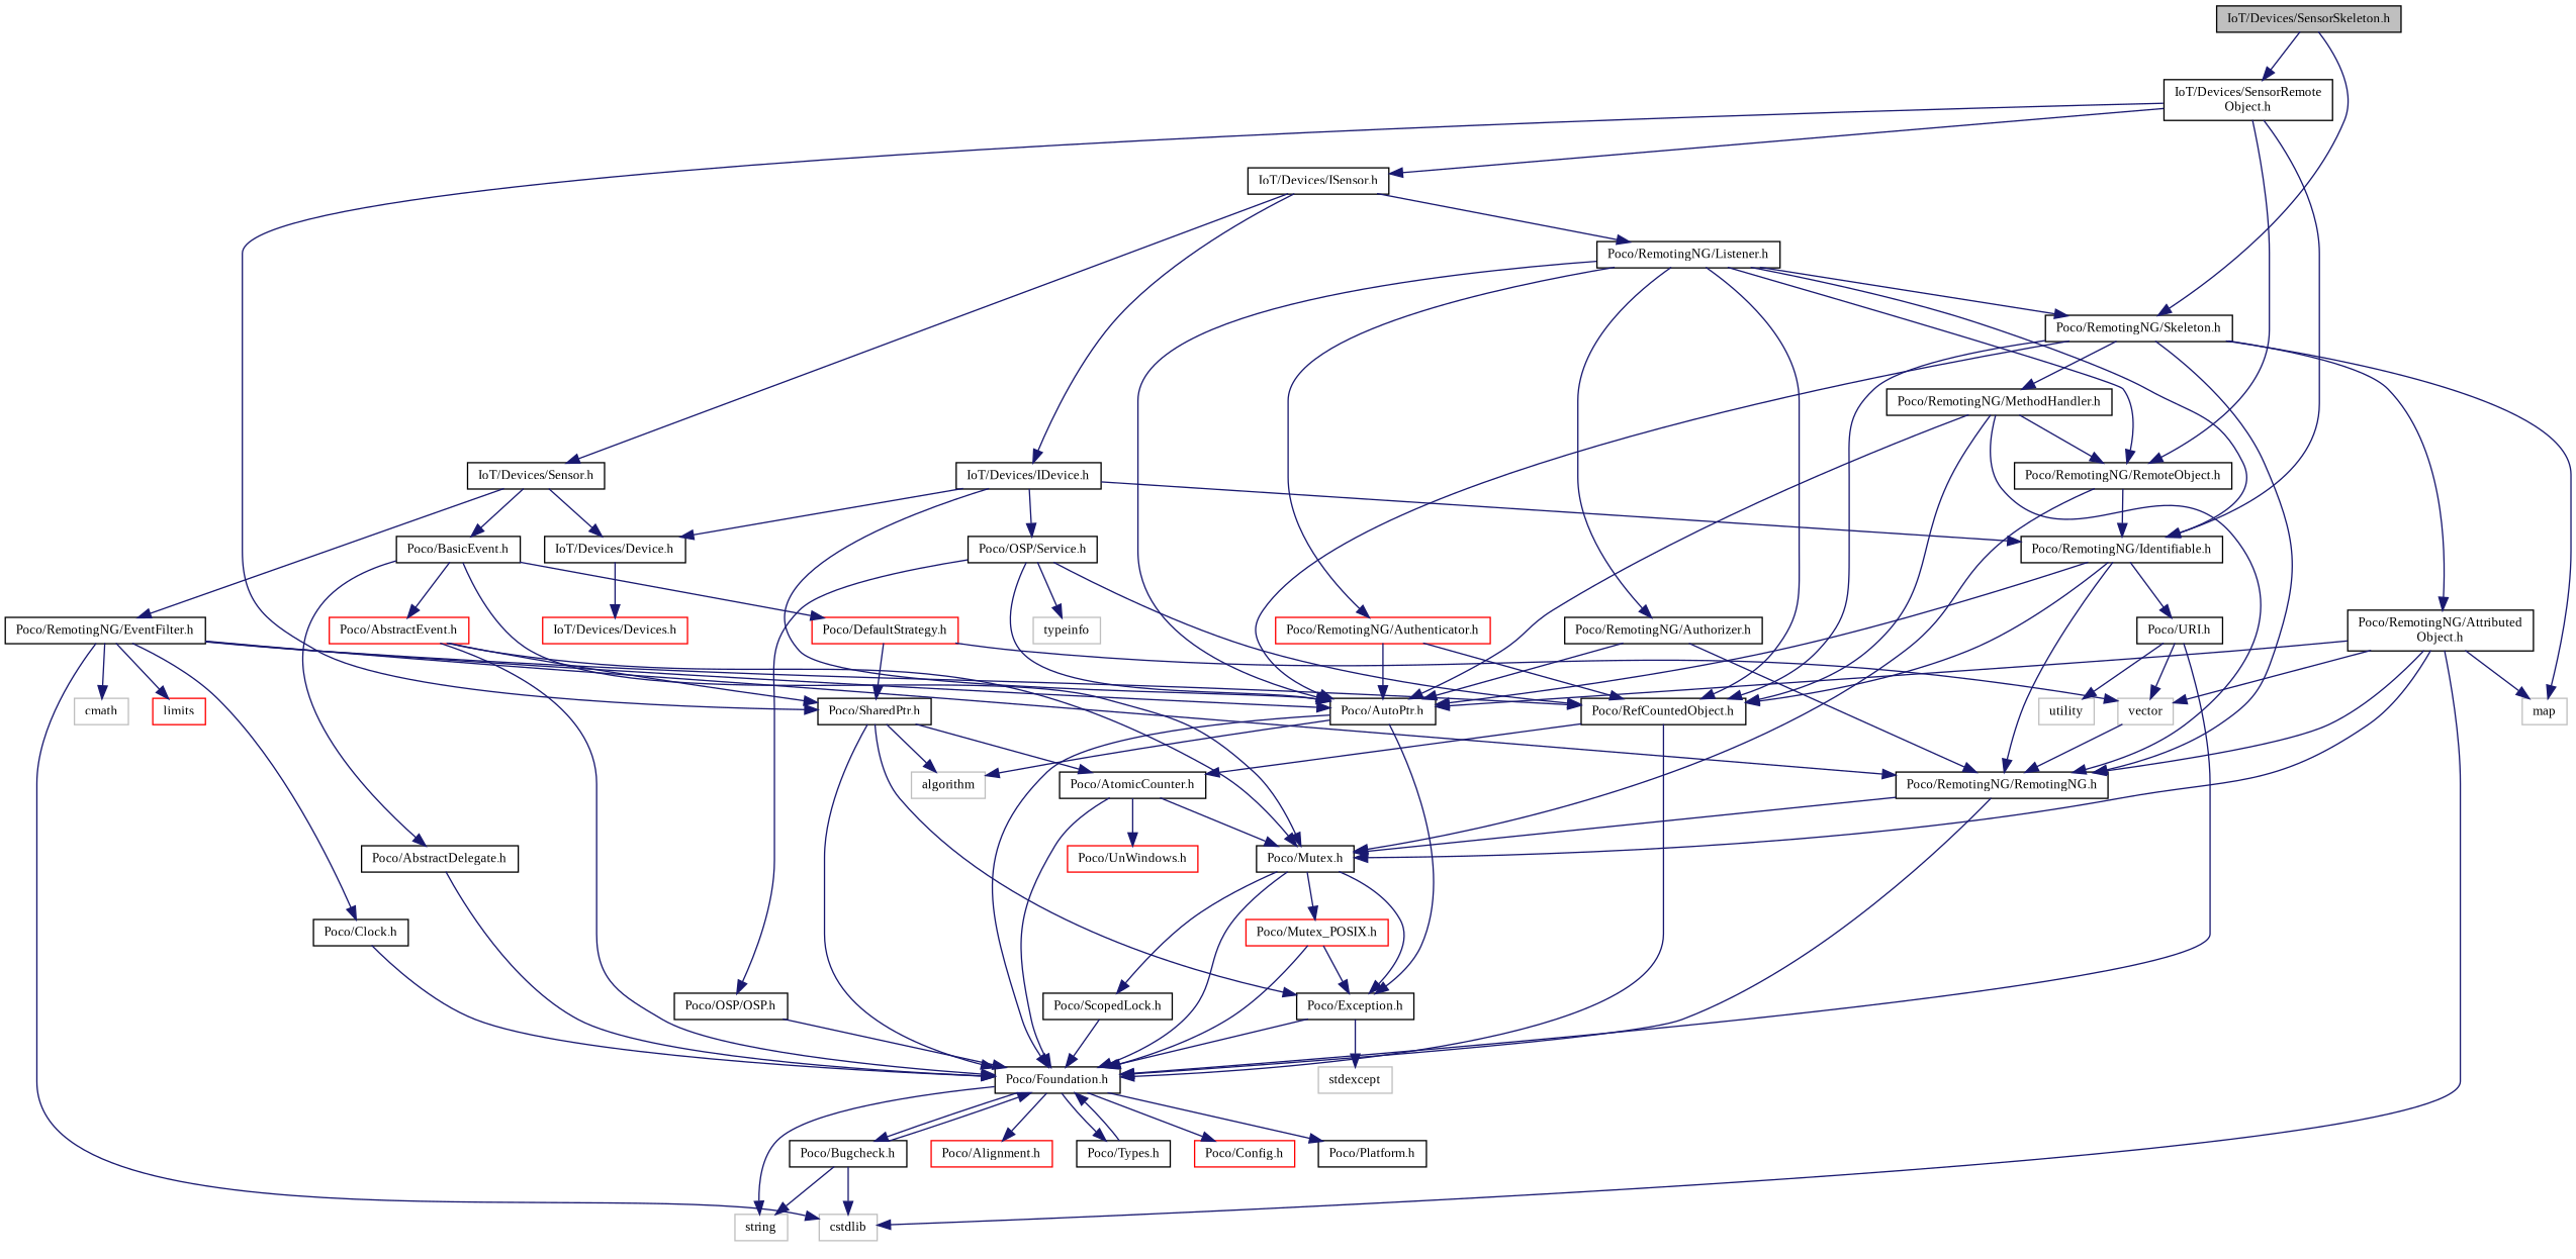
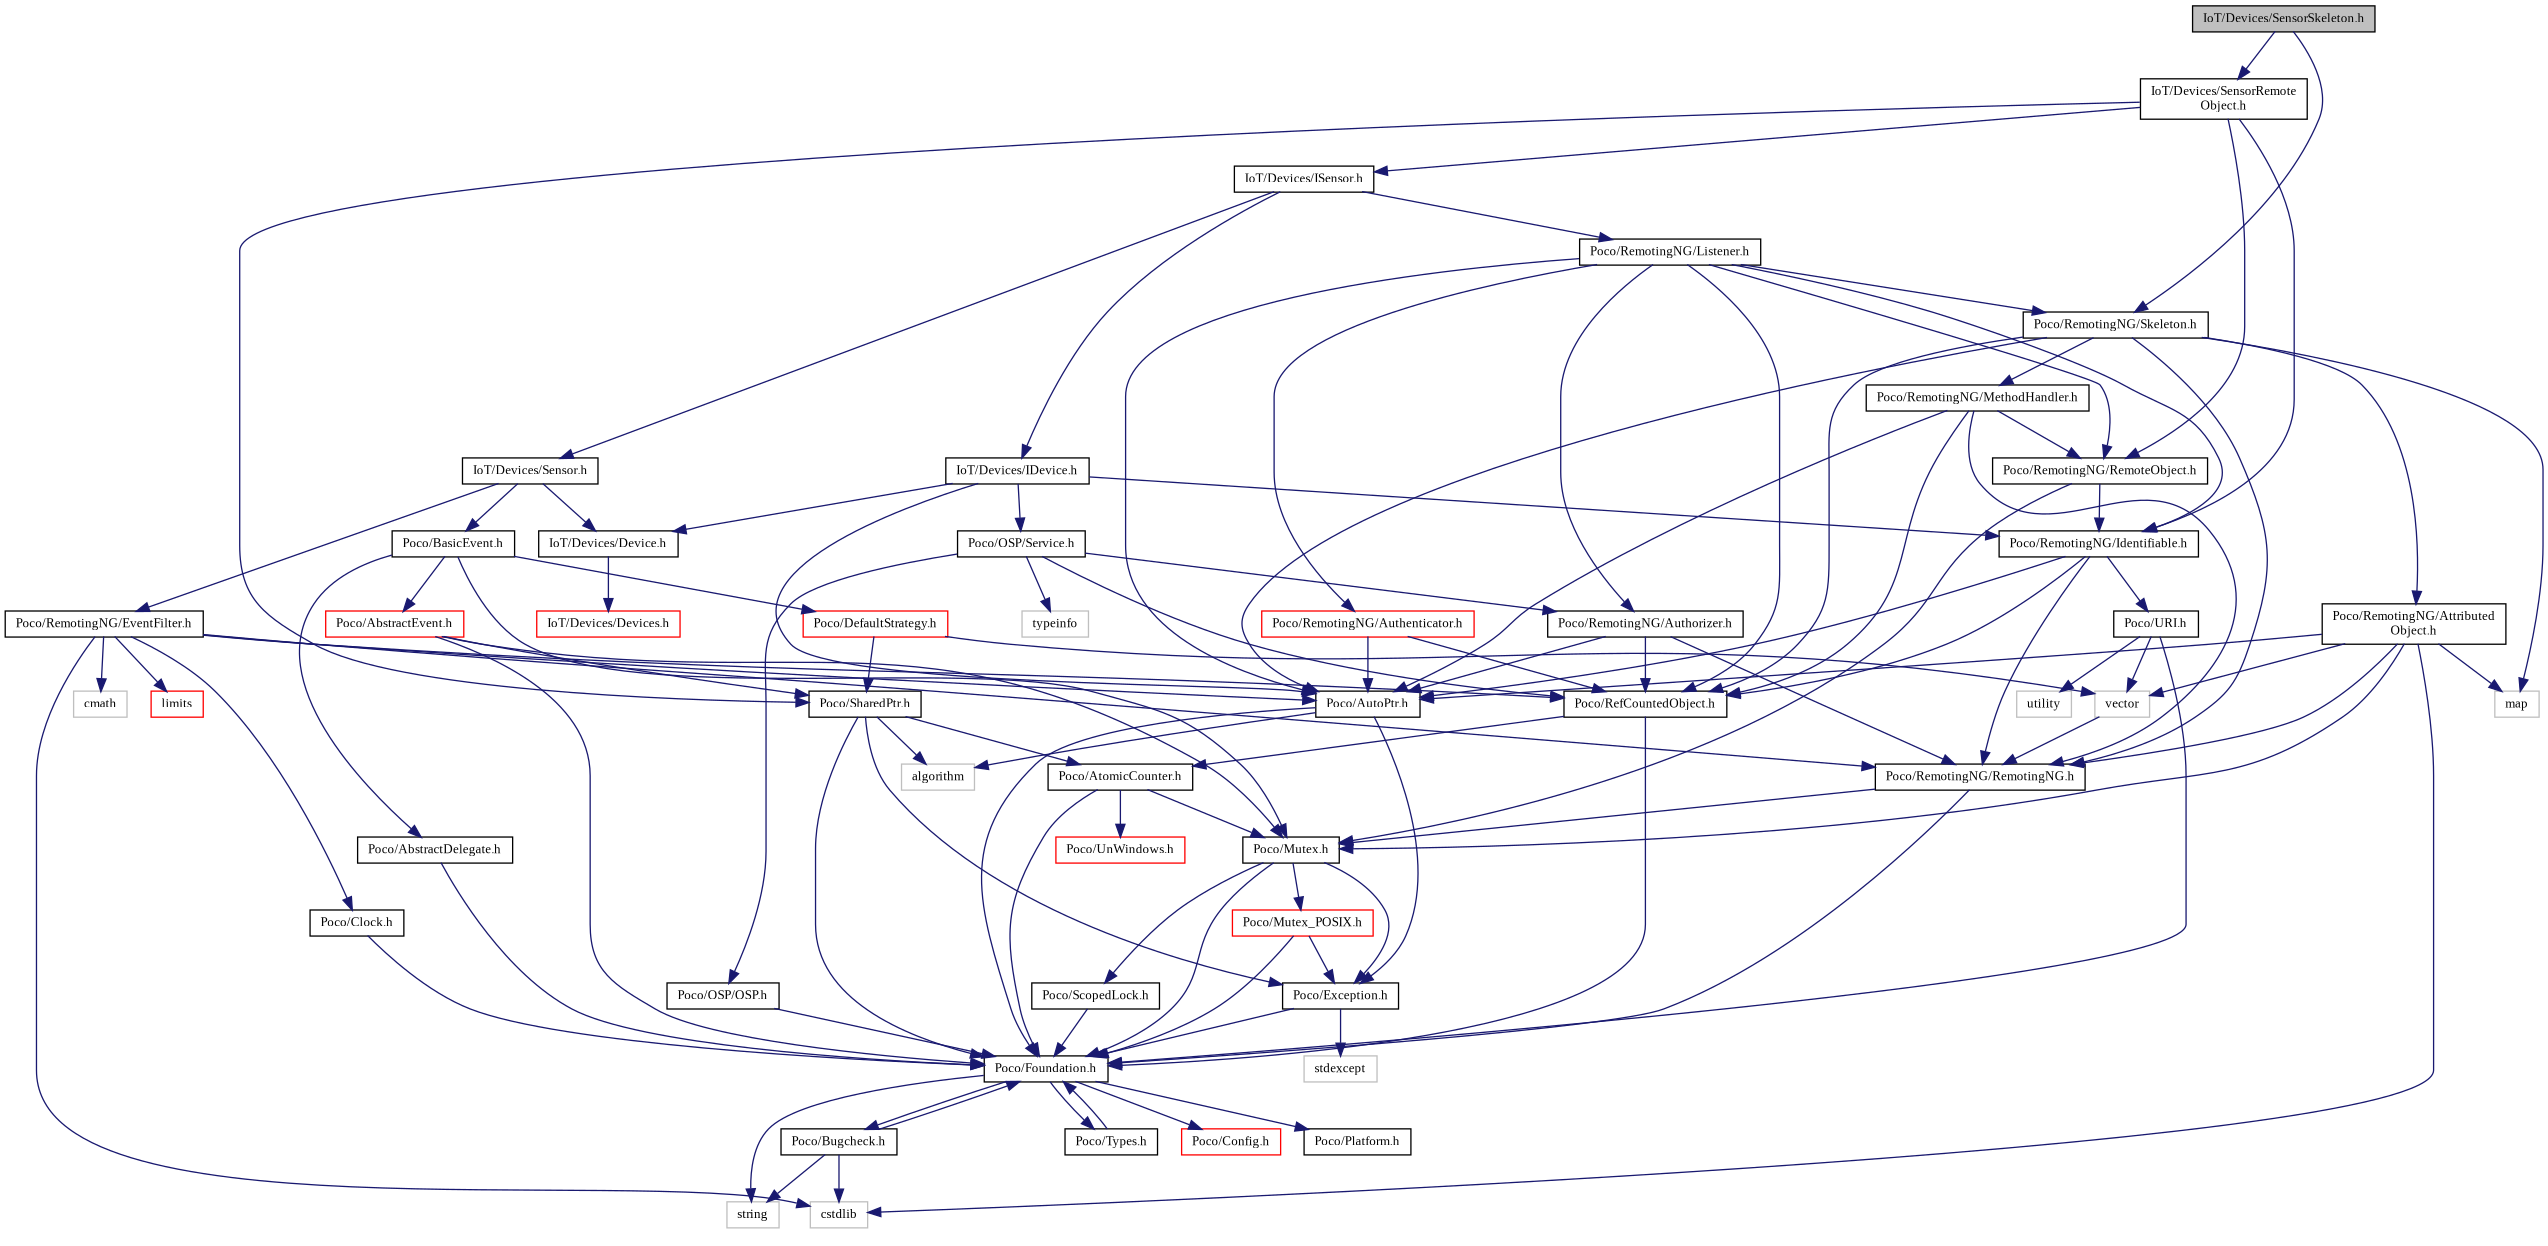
  digraph {
    fontname="Liberation Serif"
    node [color=black fillcolor=white fontname="Liberation Serif" fontsize=10 shape=record style=filled]
    edge [color=midnightblue fontname="Liberation Serif" fontsize=10 labelfontname=Helvetica labelfontsize=10 style=solid]
    n1 [fillcolor=grey75 fontcolor=black height=0.2 label="IoT/Devices/SensorSkeleton.h" width=0.4]
    n2 [height=0.2 label="IoT/Devices/SensorRemote\lObject.h" width=0.4]
    n3 [height=0.2 label="Poco/RemotingNG/Skeleton.h" width=0.4]
    n4 [height=0.2 label="IoT/Devices/ISensor.h" width=0.4]
    n5 [height=0.2 label="Poco/RemotingNG/Identifiable.h" width=0.4]
    n6 [height=0.2 label="Poco/SharedPtr.h" width=0.4]
    n7 [height=0.2 label="Poco/RemotingNG/RemoteObject.h" width=0.4]
    n8 [height=0.2 label="Poco/AutoPtr.h" width=0.4]
    n9 [height=0.2 label="Poco/RefCountedObject.h" width=0.4]
    n10 [height=0.2 label="Poco/RemotingNG/RemotingNG.h" width=0.4]
    n11 [height=0.2 label="Poco/RemotingNG/Attributed\lObject.h" width=0.4]
    n12 [color=grey75 height=0.2 label=map width=0.4]
    n13 [height=0.2 label="Poco/RemotingNG/MethodHandler.h" width=0.4]
    n14 [height=0.2 label="IoT/Devices/IDevice.h" width=0.4]
    n15 [height=0.2 label="IoT/Devices/Sensor.h" width=0.4]
    n16 [height=0.2 label="Poco/RemotingNG/Listener.h" width=0.4]
    n17 [height=0.2 label="Poco/URI.h" width=0.4]
    n18 [height=0.2 label="Poco/Foundation.h" width=0.4]
    n19 [height=0.2 label="Poco/Exception.h" width=0.4]
    n20 [color=grey75 height=0.2 label=algorithm width=0.4]
    n21 [height=0.2 label="Poco/AtomicCounter.h" width=0.4]
    n22 [height=0.2 label="Poco/Mutex.h" width=0.4]
    n23 [height=0.2 label="IoT/Devices/Device.h" width=0.4]
    n24 [height=0.2 label="Poco/OSP/Service.h" width=0.4]
    n25 [height=0.2 label="Poco/RemotingNG/EventFilter.h" width=0.4]
    n26 [height=0.2 label="Poco/BasicEvent.h" width=0.4]
    n27 [color=red height=0.2 label="Poco/RemotingNG/Authenticator.h" width=0.4]
    n28 [height=0.2 label="Poco/RemotingNG/Authorizer.h" width=0.4]
    n29 [color=red height=0.2 label="IoT/Devices/Devices.h" width=0.4]
    n30 [height=0.2 label="Poco/OSP/OSP.h" width=0.4]
    n31 [color=grey75 height=0.2 label=typeinfo width=0.4]
    n32 [color=red height=0.2 label="Poco/Config.h" width=0.4]
    n33 [height=0.2 label="Poco/Platform.h" width=0.4]
-   n34 [color=red height=0.2 label="Poco/Alignment.h" width=0.4]
    n35 [height=0.2 label="Poco/Bugcheck.h" width=0.4]
    n36 [color=grey75 height=0.2 label=string width=0.4]
    n37 [height=0.2 label="Poco/Types.h" width=0.4]
    n38 [color=grey75 height=0.2 label=stdexcept width=0.4]
    n39 [color=grey75 height=0.2 label=cstdlib width=0.4]
    n40 [color=red height=0.2 label="Poco/UnWindows.h" width=0.4]
    n41 [height=0.2 label="Poco/ScopedLock.h" width=0.4]
    n42 [color=red height=0.2 label="Poco/Mutex_POSIX.h" width=0.4]
    n43 [color=grey75 height=0.2 label=vector width=0.4]
    n44 [color=grey75 height=0.2 label=utility width=0.4]
    n45 [height=0.2 label="Poco/Clock.h" width=0.4]
    n46 [color=grey75 height=0.2 label=cmath width=0.4]
    n47 [color=red height=0.2 label=limits width=0.4]
    n48 [color=red height=0.2 label="Poco/AbstractEvent.h" width=0.4]
    n49 [color=red height=0.2 label="Poco/DefaultStrategy.h" width=0.4]
    n50 [height=0.2 label="Poco/AbstractDelegate.h" width=0.4]
    n1 -> n2
    n1 -> n3
    n2 -> n4
    n2 -> n5
    n2 -> n6
    n2 -> n7
    n3 -> n8
    n3 -> n9
    n3 -> n10
    n3 -> n11
    n3 -> n12
    n3 -> n13
    n4 -> n14
    n4 -> n15
    n4 -> n16
    n5 -> n8
    n5 -> n9
    n5 -> n10
    n5 -> n17
    n6 -> n18
    n6 -> n19
    n6 -> n20
    n6 -> n21
    n7 -> n5
    n7 -> n22
    n8 -> n18
    n8 -> n19
    n8 -> n20
    n9 -> n18
    n9 -> n21
    n10 -> n18
    n10 -> n22
    n11 -> n8
    n11 -> n10
    n11 -> n12
    n11 -> n22
    n11 -> n39
    n11 -> n43
    n13 -> n7
    n13 -> n8
    n13 -> n9
    n13 -> n10
    n14 -> n5
    n14 -> n8
    n14 -> n23
    n14 -> n24
    n15 -> n23
    n15 -> n25
    n15 -> n26
    n16 -> n3
    n16 -> n5
    n16 -> n7
    n16 -> n8
    n16 -> n9
    n16 -> n27
    n16 -> n28
    n17 -> n18
    n17 -> n43
    n17 -> n44
    n18 -> n32
    n18 -> n33
-   n18 -> n34
    n18 -> n35
    n18 -> n36
    n18 -> n37
    n19 -> n18
    n19 -> n38
    n21 -> n18
    n21 -> n22
    n21 -> n40
    n22 -> n18
    n22 -> n19
    n22 -> n41
    n22 -> n42
    n23 -> n29
-   n24 -> n8
+   n24 -> n28
    n24 -> n9
    n24 -> n30
    n24 -> n31
    n25 -> n8
    n25 -> n9
    n25 -> n10
    n25 -> n39
    n25 -> n45
    n25 -> n46
    n25 -> n47
    n26 -> n22
    n26 -> n48
    n26 -> n49
    n26 -> n50
    n27 -> n8
    n27 -> n9
    n28 -> n8
+   n28 -> n9
    n28 -> n10
    n30 -> n18
    n35 -> n18
    n35 -> n36
    n35 -> n39
    n37 -> n18
    n41 -> n18
    n42 -> n18
    n42 -> n19
    n43 -> n10
    n45 -> n18
    n48 -> n6
    n48 -> n18
    n48 -> n22
    n49 -> n6
    n49 -> n43
    n50 -> n18
  }
